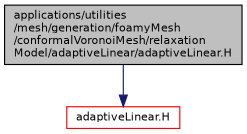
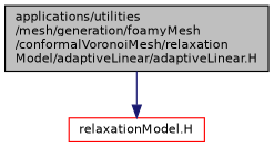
  digraph {
    node [fontname=Helvetica fontsize=10 shape=record]
    n1 [color=black fillcolor=grey75 fontcolor=black height=0.2 label="applications/utilities\l/mesh/generation/foamyMesh\l/conformalVoronoiMesh/relaxation\lModel/adaptiveLinear/adaptiveLinear.H" style=filled width=0.4]
-   n2 [color=red height=0.2 label="adaptiveLinear.H" width=0.4]
+   n2 [color=red height=0.2 label="relaxationModel.H" width=0.4]
    n1 -> n2 [color=midnightblue fontname=Helvetica fontsize=10 labelfontname=Helvetica labelfontsize=10 style=solid]
  }
